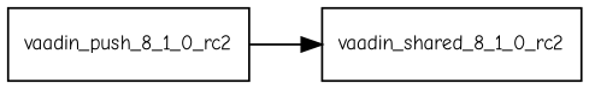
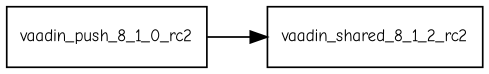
  digraph {
    rankdir=LR
    fontname="Comic Neue"
    node [fontsize=10.0 shape=box fontname="Comic Neue"]
    vaadin_push_8_1_0_rc2
-   vaadin_shared_8_1_0_rc2
+   vaadin_shared_8_1_0_rc2 [label=vaadin_shared_8_1_2_rc2]
    vaadin_push_8_1_0_rc2 -> vaadin_shared_8_1_0_rc2 [fontname="Comic Neue"]
  }
